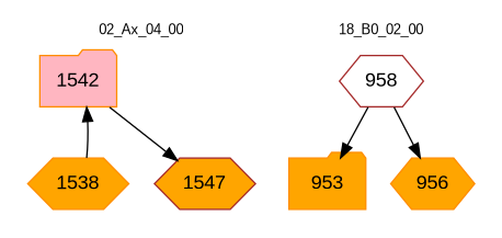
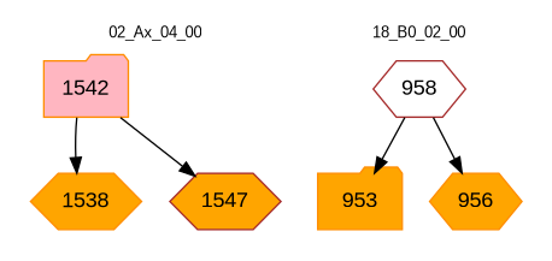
  digraph {
    fontname="Liberation Sans"
    node [color=darkorange fillcolor=orange fontname="Liberation Sans" shape=hexagon style=filled]
    edge [color=black fontname="Liberation Sans"]
    n1 [fillcolor=lightpink label=1542 shape=folder]
    n2 [label=1538]
    n3 [color=brown label=1547]
    n4 [color=brown fillcolor=white label=958]
    n5 [label=953 shape=folder]
    n6 [label=956]
    subgraph cluster_1 {
      color=white
      fontsize=10
      label="02_Ax_04_00"
      n1
      n2
      n3
    }
    subgraph cluster_2 {
      color=white
      fontsize=10
      label="18_B0_02_00"
      n4
      n5
      n6
    }
-   n2 -> n1
+   n1 -> n2
    n1 -> n3
    n4 -> n5
    n4 -> n6
  }
